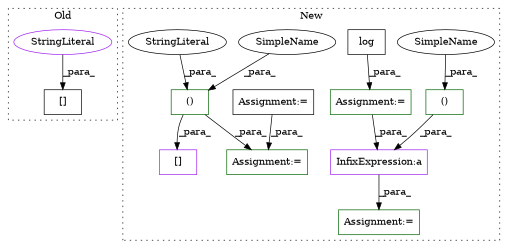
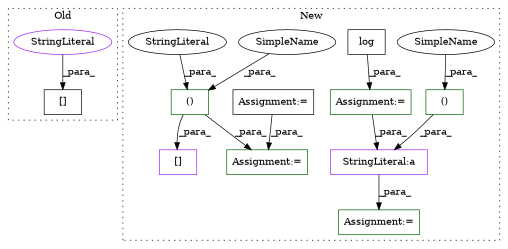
  digraph {
    node [a=7 l=1 s=1066 shape=box color=black]
    n1 [a=2 l="4,1" label="[]" s="850,857"]
    n2 [a=45 l=3 label=StringLiteral s=854 shape=ellipse color=purple]
    n3 [a=32 l="4,1" label=log s="882,897"]
    n4 [label="Assignment:=" s=1133 color=darkgreen]
-   n5 [a=27 l=3 label="InfixExpression:a" s=1137 color=purple]
+   n5 [a=27 l=3 label="StringLiteral:a" s=1137 color=purple]
    n6 [label="Assignment:=" s=875 color=darkgreen]
    n7 [a=106 l=33 label="()" s=971 color=darkgreen]
    n8 [a=106 l=33 label="()" color=darkgreen]
    n9 [a=2 l="17,2" label="[]" s="1049,1099" color=purple]
    n10 [a=45 l=16 label=StringLiteral shape=ellipse]
    n11 [label="Assignment:=" s=1169 color=darkgreen]
    n12 [label="Assignment:=" s=908]
    n13 [a=42 l=4 label=SimpleName s=1000 shape=ellipse]
    n14 [a=42 l=4 label=SimpleName s=1095 shape=ellipse]
    subgraph cluster_1 {
      label=Old
      style=dotted
      n1
      n2
    }
    subgraph cluster_2 {
      label=New
      style=dotted
      n3
      n4
      n5
      n6
      n7
      n8
      n9
      n10
      n11
      n12
      n13
      n14
    }
    n2 -> n1 [label=_para_]
    n3 -> n6 [label=_para_]
    n5 -> n4 [label=_para_]
    n6 -> n5 [label=_para_]
    n7 -> n5 [label=_para_]
    n8 -> n9 [label=_para_]
    n8 -> n11 [label=_para_]
    n10 -> n8 [label=_para_]
    n12 -> n11 [label=_para_]
    n13 -> n7 [label=_para_]
    n14 -> n8 [label=_para_]
  }
